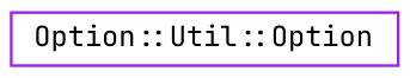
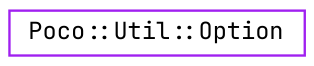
  digraph {
    rankdir=TB
    fontname="JetBrains Mono"
-   n1 [color=purple fillcolor=white fontname="JetBrains Mono" fontsize=10 height=0.2 label="Option::Util::Option" shape=record style=filled width=0.4]
+   n1 [color=purple fillcolor=white fontname="JetBrains Mono" fontsize=10 height=0.2 label="Poco::Util::Option" shape=record style=filled width=0.4]
  }
